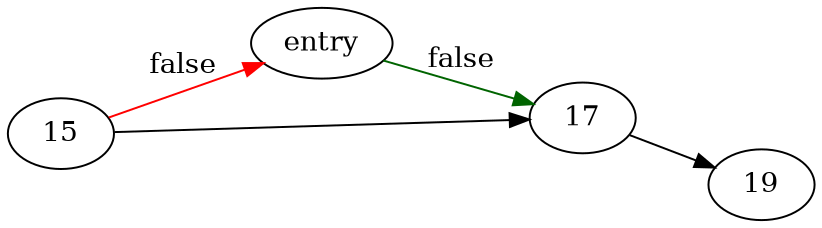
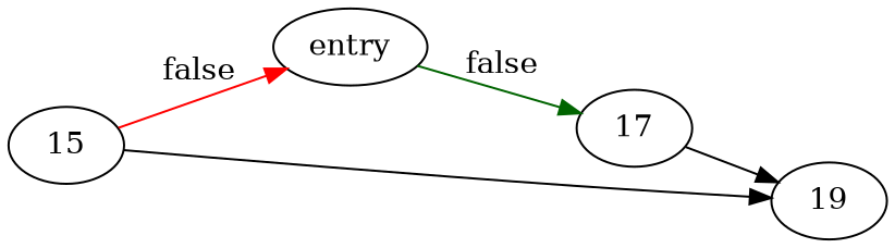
  digraph {
    rankdir=LR
    n1 [label=entry]
    17
    15
    19
    n1 -> 17 [color=darkgreen label=false]
    17 -> 19
    15 -> n1 [color=red label=false]
-   15 -> 17
+   15 -> 19
  }
